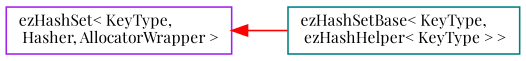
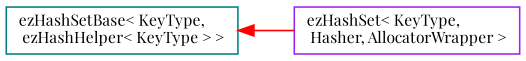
  digraph {
    rankdir=LR
    fontname="Playfair Display"
    node [fillcolor=white fontname="Playfair Display" fontsize=10 shape=record style=filled]
    n1 [color=teal height=0.2 label="ezHashSetBase\< KeyType,\l ezHashHelper\< KeyType \> \>" width=0.4]
    n2 [color=purple height=0.2 label="ezHashSet\< KeyType,\l Hasher, AllocatorWrapper \>" width=0.4]
-   n2 -> n1 [color=red dir=back fontname="Playfair Display" fontsize=10 labelfontname=Helvetica labelfontsize=10 style=solid]
+   n1 -> n2 [color=red dir=back fontname="Playfair Display" fontsize=10 labelfontname=Helvetica labelfontsize=10 style=solid]
  }
